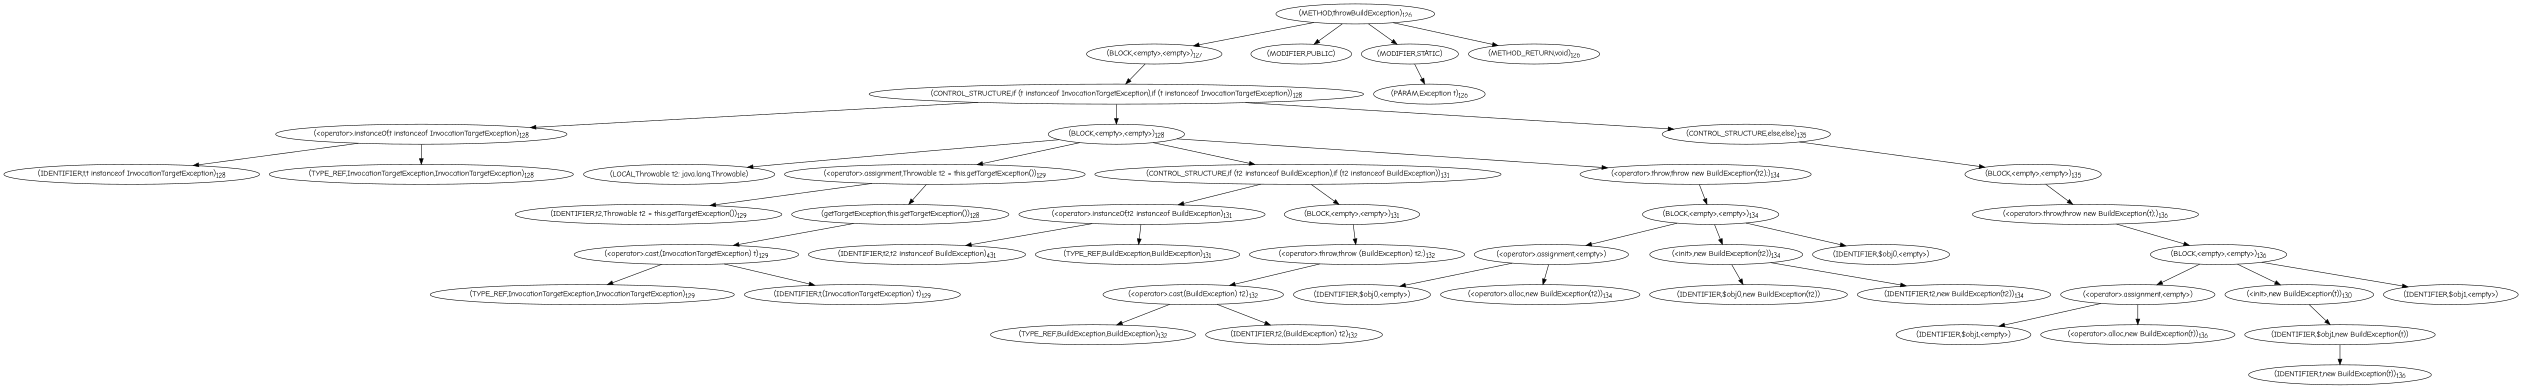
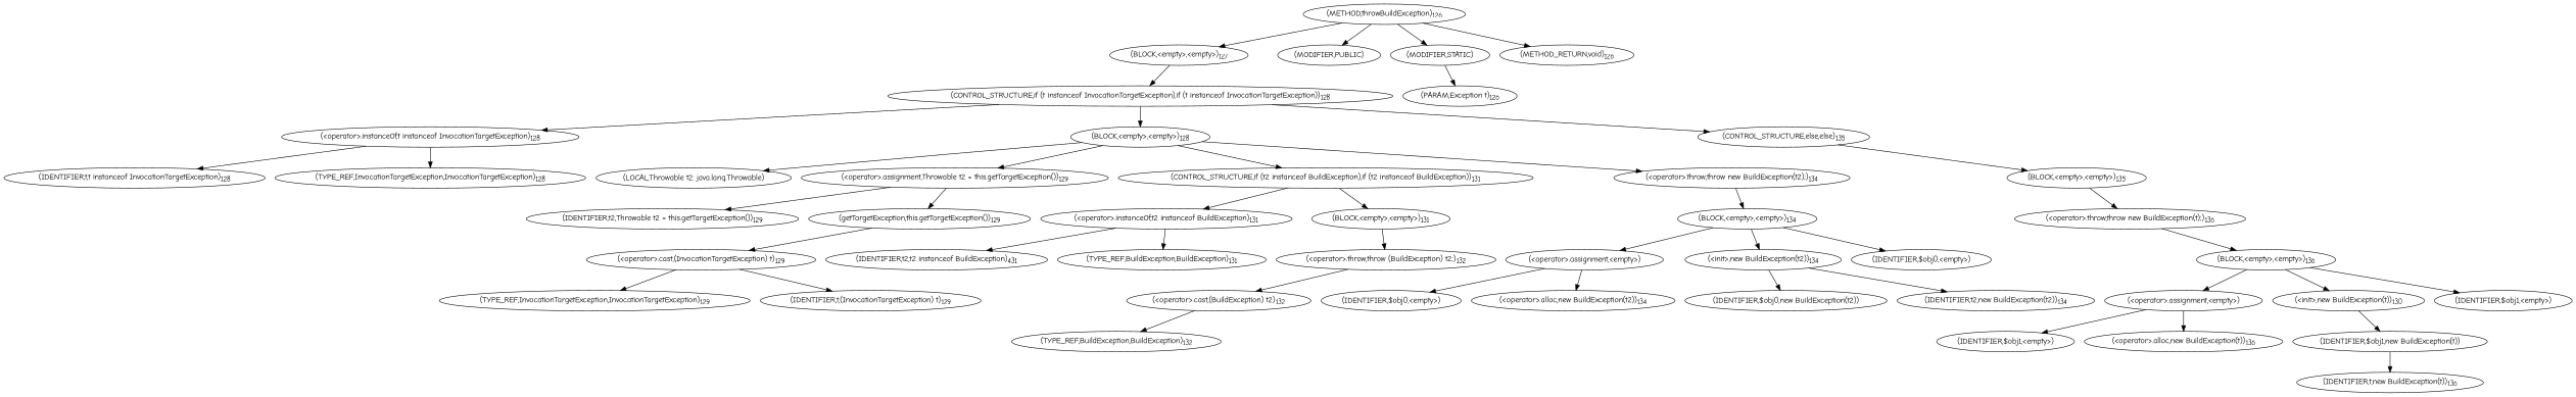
  digraph {
    fontname="Comic Neue"
    node [fontname="Comic Neue"]
    edge [fontname="Comic Neue"]
    n1 [label=<(METHOD,throwBuildException)<SUB>126</SUB>>]
    n2 [label=<(BLOCK,&lt;empty&gt;,&lt;empty&gt;)<SUB>127</SUB>>]
    n3 [label=<(MODIFIER,PUBLIC)>]
    n4 [label=<(MODIFIER,STATIC)>]
    n5 [label=<(METHOD_RETURN,void)<SUB>126</SUB>>]
    n6 [label=<(PARAM,Exception t)<SUB>126</SUB>>]
    n7 [label=<(CONTROL_STRUCTURE,if (t instanceof InvocationTargetException),if (t instanceof InvocationTargetException))<SUB>128</SUB>>]
    n8 [label=<(&lt;operator&gt;.instanceOf,t instanceof InvocationTargetException)<SUB>128</SUB>>]
    n9 [label=<(BLOCK,&lt;empty&gt;,&lt;empty&gt;)<SUB>128</SUB>>]
    n10 [label=<(CONTROL_STRUCTURE,else,else)<SUB>135</SUB>>]
    n11 [label=<(IDENTIFIER,t,t instanceof InvocationTargetException)<SUB>128</SUB>>]
    n12 [label=<(TYPE_REF,InvocationTargetException,InvocationTargetException)<SUB>128</SUB>>]
    n13 [label=<(LOCAL,Throwable t2: java.lang.Throwable)>]
    n14 [label=<(&lt;operator&gt;.assignment,Throwable t2 = this.getTargetException())<SUB>129</SUB>>]
    n15 [label=<(CONTROL_STRUCTURE,if (t2 instanceof BuildException),if (t2 instanceof BuildException))<SUB>131</SUB>>]
    n16 [label=<(&lt;operator&gt;.throw,throw new BuildException(t2);)<SUB>134</SUB>>]
    n17 [label=<(BLOCK,&lt;empty&gt;,&lt;empty&gt;)<SUB>135</SUB>>]
    n18 [label=<(IDENTIFIER,t2,Throwable t2 = this.getTargetException())<SUB>129</SUB>>]
-   n19 [label=<(getTargetException,this.getTargetException())<SUB>128</SUB>>]
+   n19 [label=<(getTargetException,this.getTargetException())<SUB>129</SUB>>]
    n20 [label=<(&lt;operator&gt;.instanceOf,t2 instanceof BuildException)<SUB>131</SUB>>]
    n21 [label=<(BLOCK,&lt;empty&gt;,&lt;empty&gt;)<SUB>131</SUB>>]
    n22 [label=<(BLOCK,&lt;empty&gt;,&lt;empty&gt;)<SUB>134</SUB>>]
    n23 [label=<(&lt;operator&gt;.cast,(InvocationTargetException) t)<SUB>129</SUB>>]
    n24 [label=<(TYPE_REF,InvocationTargetException,InvocationTargetException)<SUB>129</SUB>>]
    n25 [label=<(IDENTIFIER,t,(InvocationTargetException) t)<SUB>129</SUB>>]
    n26 [label=<(IDENTIFIER,t2,t2 instanceof BuildException)<SUB>431</SUB>>]
    n27 [label=<(TYPE_REF,BuildException,BuildException)<SUB>131</SUB>>]
    n28 [label=<(&lt;operator&gt;.throw,throw (BuildException) t2;)<SUB>132</SUB>>]
    n29 [label=<(&lt;operator&gt;.cast,(BuildException) t2)<SUB>132</SUB>>]
    n30 [label=<(TYPE_REF,BuildException,BuildException)<SUB>132</SUB>>]
-   n31 [label=<(IDENTIFIER,t2,(BuildException) t2)<SUB>132</SUB>>]
    n32 [label=<(&lt;operator&gt;.assignment,&lt;empty&gt;)>]
    n33 [label=<(&lt;init&gt;,new BuildException(t2))<SUB>134</SUB>>]
    n34 [label=<(IDENTIFIER,$obj0,&lt;empty&gt;)>]
    n35 [label=<(IDENTIFIER,$obj0,&lt;empty&gt;)>]
    n36 [label=<(&lt;operator&gt;.alloc,new BuildException(t2))<SUB>134</SUB>>]
    n37 [label=<(IDENTIFIER,$obj0,new BuildException(t2))>]
    n38 [label=<(IDENTIFIER,t2,new BuildException(t2))<SUB>134</SUB>>]
    n39 [label=<(&lt;operator&gt;.throw,throw new BuildException(t);)<SUB>136</SUB>>]
    n40 [label=<(BLOCK,&lt;empty&gt;,&lt;empty&gt;)<SUB>136</SUB>>]
    n41 [label=<(&lt;operator&gt;.assignment,&lt;empty&gt;)>]
    n42 [label=<(&lt;init&gt;,new BuildException(t))<SUB>130</SUB>>]
    n43 [label=<(IDENTIFIER,$obj1,&lt;empty&gt;)>]
    n44 [label=<(IDENTIFIER,$obj1,&lt;empty&gt;)>]
    n45 [label=<(&lt;operator&gt;.alloc,new BuildException(t))<SUB>136</SUB>>]
    n46 [label=<(IDENTIFIER,$obj1,new BuildException(t))>]
    n47 [label=<(IDENTIFIER,t,new BuildException(t))<SUB>136</SUB>>]
    n1 -> n2
    n1 -> n3
    n1 -> n4
    n1 -> n5
    n2 -> n7
    n4 -> n6
    n7 -> n8
    n7 -> n9
    n7 -> n10
    n8 -> n11
    n8 -> n12
    n9 -> n13
    n9 -> n14
    n9 -> n15
    n9 -> n16
    n10 -> n17
    n14 -> n18
    n14 -> n19
    n15 -> n20
    n15 -> n21
    n16 -> n22
    n17 -> n39
    n19 -> n23
    n20 -> n26
    n20 -> n27
    n21 -> n28
    n22 -> n32
    n22 -> n33
    n22 -> n34
    n23 -> n24
    n23 -> n25
    n28 -> n29
    n29 -> n30
-   n29 -> n31
    n32 -> n35
    n32 -> n36
    n33 -> n37
    n33 -> n38
    n39 -> n40
    n40 -> n41
    n40 -> n42
    n40 -> n43
    n41 -> n44
    n41 -> n45
    n42 -> n46
    n46 -> n47
  }
